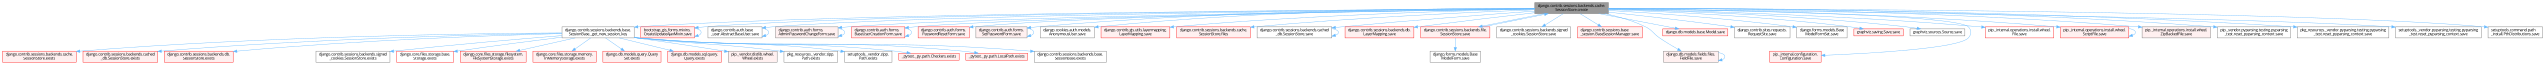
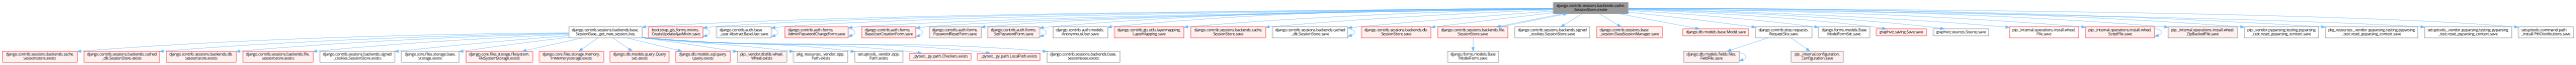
  digraph {
    fontname="Open Sans"
    rankdir=TB
    node [color=red fillcolor="#FFF0F0" fontname="Open Sans" fontsize=10 shape=box style=filled]
    edge [color=steelblue1 fontname="Open Sans" fontsize=10 labelfontname=Helvetica labelfontsize=10 style=solid]
    n1 [color=gray40 fillcolor=grey60 fontcolor=black height=0.2 label="django.contrib.sessions.backends.cache.\lSessionStore.create" width=0.4]
    n2 [color=grey40 fillcolor=white height=0.2 label="django.contrib.sessions.backends.base.\lSessionBase._get_new_session_key" width=0.4]
    n3 [height=0.2 label="bootstrap_gis_forms.mixins.\lCreateUpdateAjaxMixin.save" width=0.4]
    n4 [color=grey40 fillcolor=white height=0.2 label="django.contrib.auth.base\l_user.AbstractBaseUser.save" width=0.4]
-   n5 [color=grey40 height=0.2 label="django.contrib.auth.forms.\lAdminPasswordChangeForm.save" width=0.4]
+   n5 [height=0.2 label="django.contrib.auth.forms.\lAdminPasswordChangeForm.save" width=0.4]
    n6 [height=0.2 label="django.contrib.auth.forms.\lBaseUserCreationForm.save" width=0.4]
-   n7 [height=0.2 label="django.contrib.auth.forms.\lPasswordResetForm.save" width=0.4]
+   n7 [color=grey40 height=0.2 label="django.contrib.auth.forms.\lPasswordResetForm.save" width=0.4]
    n8 [color=grey40 height=0.2 label="django.contrib.auth.forms.\lSetPasswordForm.save" width=0.4]
-   n9 [color=grey40 fillcolor=white height=0.2 label="django.cookies.auth.models.\lAnonymousUser.save" width=0.4]
+   n9 [color=grey40 fillcolor=white height=0.2 label="django.contrib.auth.models.\lAnonymousUser.save" width=0.4]
    n10 [height=0.2 label="django.contrib.gis.utils.layermapping.\lLayerMapping.save" width=0.4]
-   n11 [height=0.2 label="django.contrib.sessions.backends.cache.\lSessionStore.files" width=0.4]
+   n11 [height=0.2 label="django.contrib.sessions.backends.cache.\lSessionStore.save" width=0.4]
    n12 [color=grey40 fillcolor=white height=0.2 label="django.contrib.sessions.backends.cached\l_db.SessionStore.save" width=0.4]
-   n13 [height=0.2 label="django.contrib.sessions.backends.db.\lLayerMapping.save" width=0.4]
+   n13 [height=0.2 label="django.contrib.sessions.backends.db.\lSessionStore.save" width=0.4]
    n14 [height=0.2 label="django.contrib.sessions.backends.file.\lSessionStore.save" width=0.4]
    n15 [color=grey40 fillcolor=white height=0.2 label="django.contrib.sessions.backends.signed\l_cookies.SessionStore.save" width=0.4]
    n16 [height=0.2 label="django.contrib.sessions.base\l_session.BaseSessionManager.save" width=0.4]
    n17 [color=grey40 fillcolor=white height=0.2 label="django.contrib.sites.requests.\lRequestSite.save" width=0.4]
    n18 [height=0.2 label="django.db.models.base.Model.save" width=0.4]
    n19 [color=grey40 height=0.2 label="django.db.models.fields.files.\lFieldFile.save" width=0.4]
    n20 [color=grey40 fillcolor=white height=0.2 label="django.forms.models.Base\lModelFormSet.save" width=0.4]
    n21 [height=0.2 label="graphviz.saving.Save.save" width=0.4]
    n22 [color=grey40 fillcolor=white height=0.2 label="graphviz.sources.Source.save" width=0.4]
-   n23 [height=0.2 label="pip._internal.configuration.\lConfiguration.save" width=0.4]
+   n23 [color=grey40 height=0.2 label="pip._internal.configuration.\lConfiguration.save" width=0.4]
    n24 [fillcolor=white height=0.2 label="pip._internal.operations.install.wheel.\lFile.save" width=0.4]
    n25 [height=0.2 label="pip._internal.operations.install.wheel.\lScriptFile.save" width=0.4]
    n26 [color=grey40 height=0.2 label="pip._internal.operations.install.wheel.\lZipBackedFile.save" width=0.4]
    n27 [color=grey40 fillcolor=white height=0.2 label="pip._vendor.pyparsing.testing.pyparsing\l_test.reset_pyparsing_context.save" width=0.4]
    n28 [color=grey40 fillcolor=white height=0.2 label="pkg_resources._vendor.pyparsing.testing.pyparsing\l_test.reset_pyparsing_context.save" width=0.4]
    n29 [color=grey40 fillcolor=white height=0.2 label="setuptools._vendor.pyparsing.testing.pyparsing\l_test.reset_pyparsing_context.save" width=0.4]
    n30 [color=grey40 fillcolor=white height=0.2 label="setuptools.command.path\l_install.PthDistributions.save" width=0.4]
    n31 [height=0.2 label="_pytest._py.path.Checkers.exists" width=0.4]
    n32 [height=0.2 label="_pytest._py.path.LocalPath.exists" width=0.4]
    n33 [color=grey40 fillcolor=white height=0.2 label="django.contrib.sessions.backends.base.\lSessionBase.exists" width=0.4]
    n34 [height=0.2 label="django.contrib.sessions.backends.cache.\lSessionStore.exists" width=0.4]
    n35 [height=0.2 label="django.contrib.sessions.backends.cached\l_db.SessionStore.exists" width=0.4]
    n36 [height=0.2 label="django.contrib.sessions.backends.db.\lSessionStore.exists" width=0.4]
+   n37 [height=0.2 label="django.contrib.sessions.backends.file.\lSessionStore.exists" width=0.4]
    n38 [color=grey40 fillcolor=white height=0.2 label="django.contrib.sessions.backends.signed\l_cookies.SessionStore.exists" width=0.4]
-   n39 [fillcolor=white height=0.2 label="django.core.files.storage.base.\lStorage.exists" width=0.4]
+   n39 [color=grey40 fillcolor=white height=0.2 label="django.core.files.storage.base.\lStorage.exists" width=0.4]
    n40 [height=0.2 label="django.core.files.storage.filesystem.\lFileSystemStorage.exists" width=0.4]
    n41 [height=0.2 label="django.core.files.storage.memory.\lInMemoryStorage.exists" width=0.4]
    n42 [height=0.2 label="django.db.models.query.Query\lSet.exists" width=0.4]
    n43 [height=0.2 label="django.db.models.sql.query.\lQuery.exists" width=0.4]
    n44 [color=grey40 height=0.2 label="pip._vendor.distlib.wheel.\lWheel.exists" width=0.4]
    n45 [color=grey40 fillcolor=white height=0.2 label="pkg_resources._vendor.zipp.\lPath.exists" width=0.4]
    n46 [color=grey40 fillcolor=white height=0.2 label="setuptools._vendor.zipp.\lPath.exists" width=0.4]
    n47 [color=grey40 fillcolor=white height=0.2 label="django.forms.models.Base\lModelForm.save" width=0.4]
    n1 -> n2
    n1 -> n3
    n1 -> n4
    n1 -> n5
    n1 -> n6
    n1 -> n7
    n1 -> n8
    n1 -> n9
    n1 -> n10
    n1 -> n11
    n1 -> n12
    n1 -> n13
    n1 -> n14
    n1 -> n15
    n1 -> n16
    n1 -> n17
    n1 -> n18
-   n1 -> n19
+   n17 -> n19
    n1 -> n20
    n1 -> n21
    n1 -> n22
-   n1 -> n23
+   n17 -> n23
    n1 -> n24
    n1 -> n25
    n1 -> n26
    n1 -> n27
    n1 -> n28
    n1 -> n29
    n1 -> n30
    n2 -> n31
    n2 -> n32
    n2 -> n33
    n2 -> n34
    n2 -> n35
    n2 -> n36
+   n2 -> n37
    n2 -> n38
    n2 -> n39
    n2 -> n40
    n2 -> n41
    n2 -> n42
    n2 -> n43
    n2 -> n44
    n2 -> n45
    n2 -> n46
    n3 -> n3
    n4 -> n4
    n5 -> n5
    n6 -> n6
    n8 -> n8
    n12 -> n12
    n14 -> n1
    n14 -> n47
    n19 -> n19
    n25 -> n25
  }
